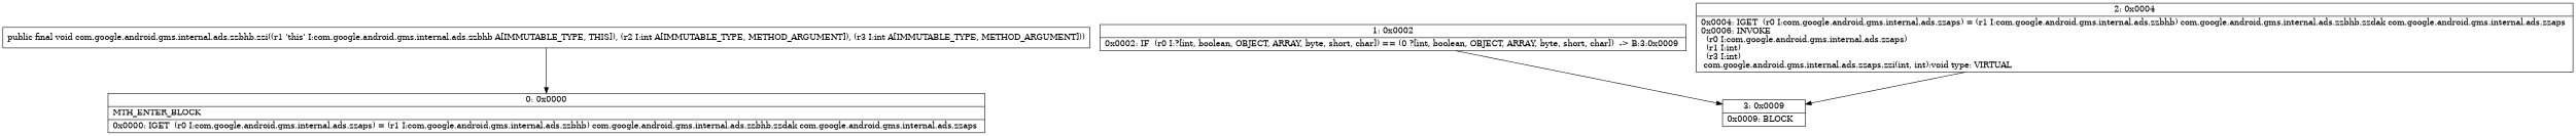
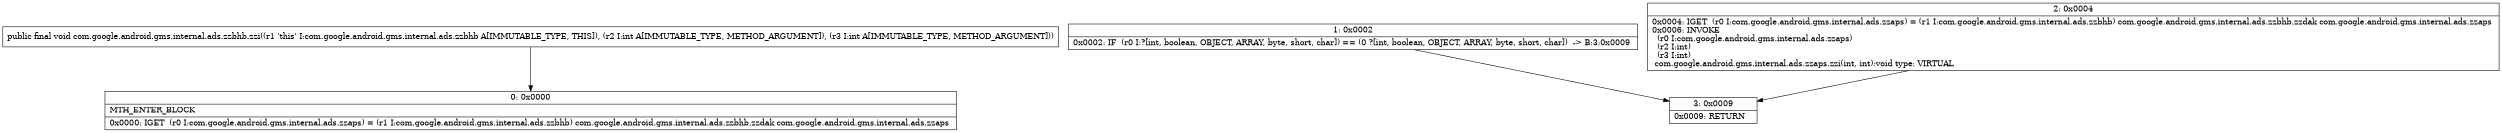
  digraph {
    node [shape=record]
    n1 [label="{0\:\ 0x0000|MTH_ENTER_BLOCK\l|0x0000: IGET  (r0 I:com.google.android.gms.internal.ads.zzaps) = (r1 I:com.google.android.gms.internal.ads.zzbhb) com.google.android.gms.internal.ads.zzbhb.zzdak com.google.android.gms.internal.ads.zzaps \l}"]
    n2 [label="{1\:\ 0x0002|0x0002: IF  (r0 I:?[int, boolean, OBJECT, ARRAY, byte, short, char]) == (0 ?[int, boolean, OBJECT, ARRAY, byte, short, char])  \-\> B:3:0x0009 \l}"]
-   n3 [label="{3\:\ 0x0009|0x0009: BLOCK   \l}"]
-   n4 [label="{2\:\ 0x0004|0x0004: IGET  (r0 I:com.google.android.gms.internal.ads.zzaps) = (r1 I:com.google.android.gms.internal.ads.zzbhb) com.google.android.gms.internal.ads.zzbhb.zzdak com.google.android.gms.internal.ads.zzaps \l0x0006: INVOKE  \l  (r0 I:com.google.android.gms.internal.ads.zzaps)\l  (r1 I:int)\l  (r3 I:int)\l com.google.android.gms.internal.ads.zzaps.zzi(int, int):void type: VIRTUAL \l}"]
+   n3 [label="{3\:\ 0x0009|0x0009: RETURN   \l}"]
+   n4 [label="{2\:\ 0x0004|0x0004: IGET  (r0 I:com.google.android.gms.internal.ads.zzaps) = (r1 I:com.google.android.gms.internal.ads.zzbhb) com.google.android.gms.internal.ads.zzbhb.zzdak com.google.android.gms.internal.ads.zzaps \l0x0006: INVOKE  \l  (r0 I:com.google.android.gms.internal.ads.zzaps)\l  (r2 I:int)\l  (r3 I:int)\l com.google.android.gms.internal.ads.zzaps.zzi(int, int):void type: VIRTUAL \l}"]
    n5 [label="{public final void com.google.android.gms.internal.ads.zzbhb.zzi((r1 'this' I:com.google.android.gms.internal.ads.zzbhb A[IMMUTABLE_TYPE, THIS]), (r2 I:int A[IMMUTABLE_TYPE, METHOD_ARGUMENT]), (r3 I:int A[IMMUTABLE_TYPE, METHOD_ARGUMENT])) }"]
    n2 -> n3
    n4 -> n3
    n5 -> n1
  }
